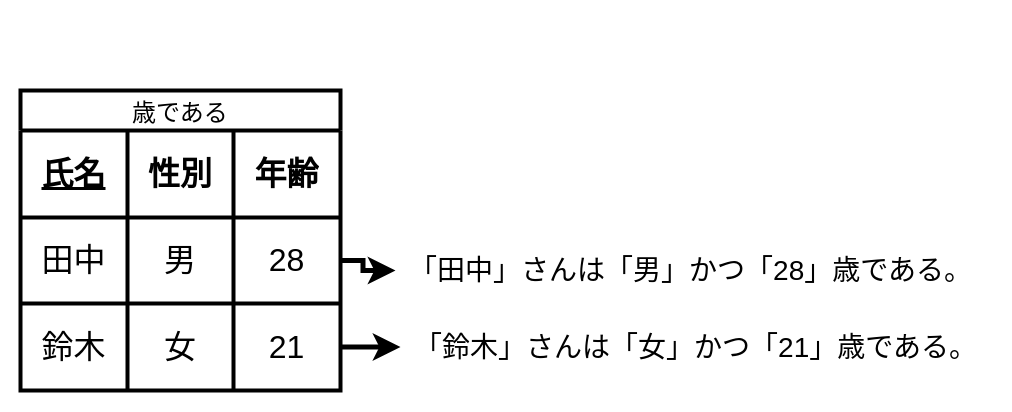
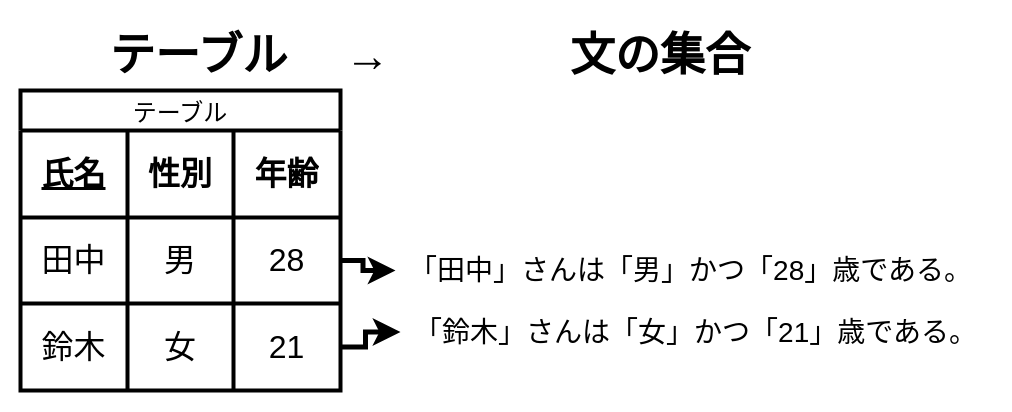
  <mxCell id="0" />
  <mxCell id="1" parent="0" />
- <mxCell id="3" value="歳である" style="shape=table;startSize=40;container=1;collapsible=0;childLayout=tableLayout;strokeColor=default;fontSize=24;strokeWidth=4;" vertex="1" parent="1"><mxGeometry x="20" y="90" width="320" height="300" as="geometry" /></mxCell>
+ <mxCell id="2" value="テーブル　 →　　　　文の集合" style="text;html=1;align=center;verticalAlign=middle;whiteSpace=wrap;rounded=0;fontSize=45;fontStyle=1" vertex="1" parent="1"><mxGeometry x="20" y="20" width="820" height="70" as="geometry" /></mxCell>
+ <mxCell id="3" value="テーブル" style="shape=table;startSize=40;container=1;collapsible=0;childLayout=tableLayout;strokeColor=default;fontSize=24;strokeWidth=4;" vertex="1" parent="1"><mxGeometry x="20" y="90" width="320" height="300" as="geometry" /></mxCell>
  <mxCell id="4" value="" style="shape=tableRow;horizontal=0;startSize=0;swimlaneHead=0;swimlaneBody=0;strokeColor=inherit;top=0;left=0;bottom=0;right=0;collapsible=0;dropTarget=0;fillColor=none;points=[[0,0.5],[1,0.5]];portConstraint=eastwest;fontSize=16;" vertex="1" parent="3"><mxGeometry y="40" width="320" height="87" as="geometry" /></mxCell>
  <mxCell id="5" value="&lt;u&gt;氏名&lt;/u&gt;" style="shape=partialRectangle;html=1;whiteSpace=wrap;connectable=0;strokeColor=inherit;overflow=hidden;fillColor=none;top=0;left=0;bottom=0;right=0;pointerEvents=1;fontSize=32;fontStyle=1" vertex="1" parent="4"><mxGeometry width="107" height="87" as="geometry"><mxRectangle width="107" height="87" as="alternateBounds" /></mxGeometry></mxCell>
  <mxCell id="6" value="性別" style="shape=partialRectangle;html=1;whiteSpace=wrap;connectable=0;strokeColor=inherit;overflow=hidden;fillColor=none;top=0;left=0;bottom=0;right=0;pointerEvents=1;fontSize=32;fontStyle=1" vertex="1" parent="4"><mxGeometry x="107" width="106" height="87" as="geometry"><mxRectangle width="106" height="87" as="alternateBounds" /></mxGeometry></mxCell>
  <mxCell id="7" value="年齢" style="shape=partialRectangle;html=1;whiteSpace=wrap;connectable=0;strokeColor=inherit;overflow=hidden;fillColor=none;top=0;left=0;bottom=0;right=0;pointerEvents=1;fontSize=32;fontStyle=1" vertex="1" parent="4"><mxGeometry x="213" width="107" height="87" as="geometry"><mxRectangle width="107" height="87" as="alternateBounds" /></mxGeometry></mxCell>
  <mxCell id="8" value="" style="shape=tableRow;horizontal=0;startSize=0;swimlaneHead=0;swimlaneBody=0;strokeColor=inherit;top=0;left=0;bottom=0;right=0;collapsible=0;dropTarget=0;fillColor=none;points=[[0,0.5],[1,0.5]];portConstraint=eastwest;fontSize=16;" vertex="1" parent="3"><mxGeometry y="127" width="320" height="86" as="geometry" /></mxCell>
  <mxCell id="9" value="田中" style="shape=partialRectangle;html=1;whiteSpace=wrap;connectable=0;strokeColor=inherit;overflow=hidden;fillColor=none;top=0;left=0;bottom=0;right=0;pointerEvents=1;fontSize=32;" vertex="1" parent="8"><mxGeometry width="107" height="86" as="geometry"><mxRectangle width="107" height="86" as="alternateBounds" /></mxGeometry></mxCell>
  <mxCell id="10" value="男" style="shape=partialRectangle;html=1;whiteSpace=wrap;connectable=0;strokeColor=inherit;overflow=hidden;fillColor=none;top=0;left=0;bottom=0;right=0;pointerEvents=1;fontSize=32;" vertex="1" parent="8"><mxGeometry x="107" width="106" height="86" as="geometry"><mxRectangle width="106" height="86" as="alternateBounds" /></mxGeometry></mxCell>
  <mxCell id="11" value="28" style="shape=partialRectangle;html=1;whiteSpace=wrap;connectable=0;strokeColor=inherit;overflow=hidden;fillColor=none;top=0;left=0;bottom=0;right=0;pointerEvents=1;fontSize=32;" vertex="1" parent="8"><mxGeometry x="213" width="107" height="86" as="geometry"><mxRectangle width="107" height="86" as="alternateBounds" /></mxGeometry></mxCell>
  <mxCell id="12" style="shape=tableRow;horizontal=0;startSize=0;swimlaneHead=0;swimlaneBody=0;strokeColor=inherit;top=0;left=0;bottom=0;right=0;collapsible=0;dropTarget=0;fillColor=none;points=[[0,0.5],[1,0.5]];portConstraint=eastwest;fontSize=16;" vertex="1" parent="3"><mxGeometry y="213" width="320" height="87" as="geometry" /></mxCell>
  <mxCell id="13" value="鈴木" style="shape=partialRectangle;html=1;whiteSpace=wrap;connectable=0;strokeColor=inherit;overflow=hidden;fillColor=none;top=0;left=0;bottom=0;right=0;pointerEvents=1;fontSize=32;" vertex="1" parent="12"><mxGeometry width="107" height="87" as="geometry"><mxRectangle width="107" height="87" as="alternateBounds" /></mxGeometry></mxCell>
  <mxCell id="14" value="女" style="shape=partialRectangle;html=1;whiteSpace=wrap;connectable=0;strokeColor=inherit;overflow=hidden;fillColor=none;top=0;left=0;bottom=0;right=0;pointerEvents=1;fontSize=32;" vertex="1" parent="12"><mxGeometry x="107" width="106" height="87" as="geometry"><mxRectangle width="106" height="87" as="alternateBounds" /></mxGeometry></mxCell>
  <mxCell id="15" value="21" style="shape=partialRectangle;html=1;whiteSpace=wrap;connectable=0;strokeColor=inherit;overflow=hidden;fillColor=none;top=0;left=0;bottom=0;right=0;pointerEvents=1;fontSize=32;" vertex="1" parent="12"><mxGeometry x="213" width="107" height="87" as="geometry"><mxRectangle width="107" height="87" as="alternateBounds" /></mxGeometry></mxCell>
  <mxCell id="16" value="&lt;font&gt;「田中」さんは「男」&lt;/font&gt;&lt;span style=&quot;background-color: transparent; color: light-dark(rgb(0, 0, 0), rgb(255, 255, 255));&quot;&gt;かつ&lt;/span&gt;&lt;span style=&quot;background-color: transparent; color: light-dark(rgb(0, 0, 0), rgb(255, 255, 255));&quot;&gt;「28」歳である。&lt;/span&gt;" style="text;html=1;align=center;verticalAlign=middle;resizable=0;points=[];autosize=1;strokeColor=none;fillColor=none;fontSize=28;" vertex="1" parent="1"><mxGeometry x="395" y="245" width="590" height="50" as="geometry" /></mxCell>
- <mxCell id="17" value="&lt;font&gt;「鈴木」さんは「女」&lt;/font&gt;&lt;span style=&quot;background-color: transparent; color: light-dark(rgb(0, 0, 0), rgb(255, 255, 255));&quot;&gt;かつ&lt;/span&gt;&lt;span style=&quot;background-color: transparent; color: light-dark(rgb(0, 0, 0), rgb(255, 255, 255));&quot;&gt;「21」歳である。&lt;/span&gt;" style="text;html=1;align=center;verticalAlign=middle;resizable=0;points=[];autosize=1;strokeColor=none;fillColor=none;fontSize=28;" vertex="1" parent="1"><mxGeometry x="400" y="321.5" width="590" height="50" as="geometry" /></mxCell>
+ <mxCell id="17" value="&lt;font&gt;「鈴木」さんは「女」&lt;/font&gt;&lt;span style=&quot;background-color: transparent; color: light-dark(rgb(0, 0, 0), rgb(255, 255, 255));&quot;&gt;かつ&lt;/span&gt;&lt;span style=&quot;background-color: transparent; color: light-dark(rgb(0, 0, 0), rgb(255, 255, 255));&quot;&gt;「21」歳である。&lt;/span&gt;" style="text;html=1;align=center;verticalAlign=middle;resizable=0;points=[];autosize=1;strokeColor=none;fillColor=none;fontSize=28;" vertex="1" parent="1"><mxGeometry x="400" y="306.5" width="590" height="50" as="geometry" /></mxCell>
  <mxCell id="18" style="edgeStyle=orthogonalEdgeStyle;rounded=0;orthogonalLoop=1;jettySize=auto;html=1;strokeWidth=5;endSize=12;" edge="1" parent="1" source="8" target="16"><mxGeometry relative="1" as="geometry" /></mxCell>
  <mxCell id="19" style="edgeStyle=orthogonalEdgeStyle;rounded=0;orthogonalLoop=1;jettySize=auto;html=1;strokeWidth=5;endSize=12;" edge="1" parent="1" source="12" target="17"><mxGeometry relative="1" as="geometry" /></mxCell>
